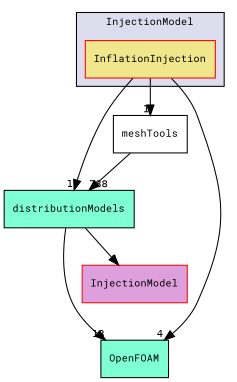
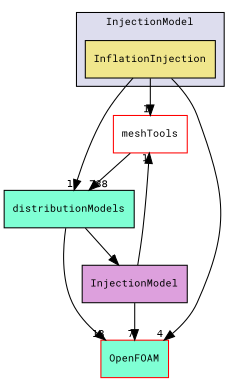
  digraph {
    compound=true
    fontname="Roboto Mono"
    node [fillcolor=aquamarine fontname="Roboto Mono" fontsize=10 shape=box style=filled]
    edge [fontname="Roboto Mono" headlabel=1 labeldistance=1.5 labelfontname=Helvetica labelfontsize=10]
-   n1 [fillcolor=khaki label=InflationInjection pencolor=black color=red]
-   n2 [color=black fillcolor=white label=meshTools]
+   n1 [fillcolor=khaki label=InflationInjection pencolor=black]
+   n2 [color=red fillcolor=white label=meshTools]
    n3 [color=black label=distributionModels]
-   n4 [color=black label=OpenFOAM]
-   n5 [fillcolor=plum label=InjectionModel color=red]
+   n4 [color=red label=OpenFOAM]
+   n5 [fillcolor=plum label=InjectionModel]
    subgraph cluster_1 {
      bgcolor="#ddddee"
      fontsize=10
      label=InjectionModel
      pencolor=black
      n1
    }
    n1 -> n2
    n1 -> n3
    n1 -> n4 [headlabel=4]
    n2 -> n3 [headlabel=738]
    n3 -> n4 [headlabel=13]
    n3 -> n5
+   n5 -> n2
+   n5 -> n4 [headlabel=7]
  }
